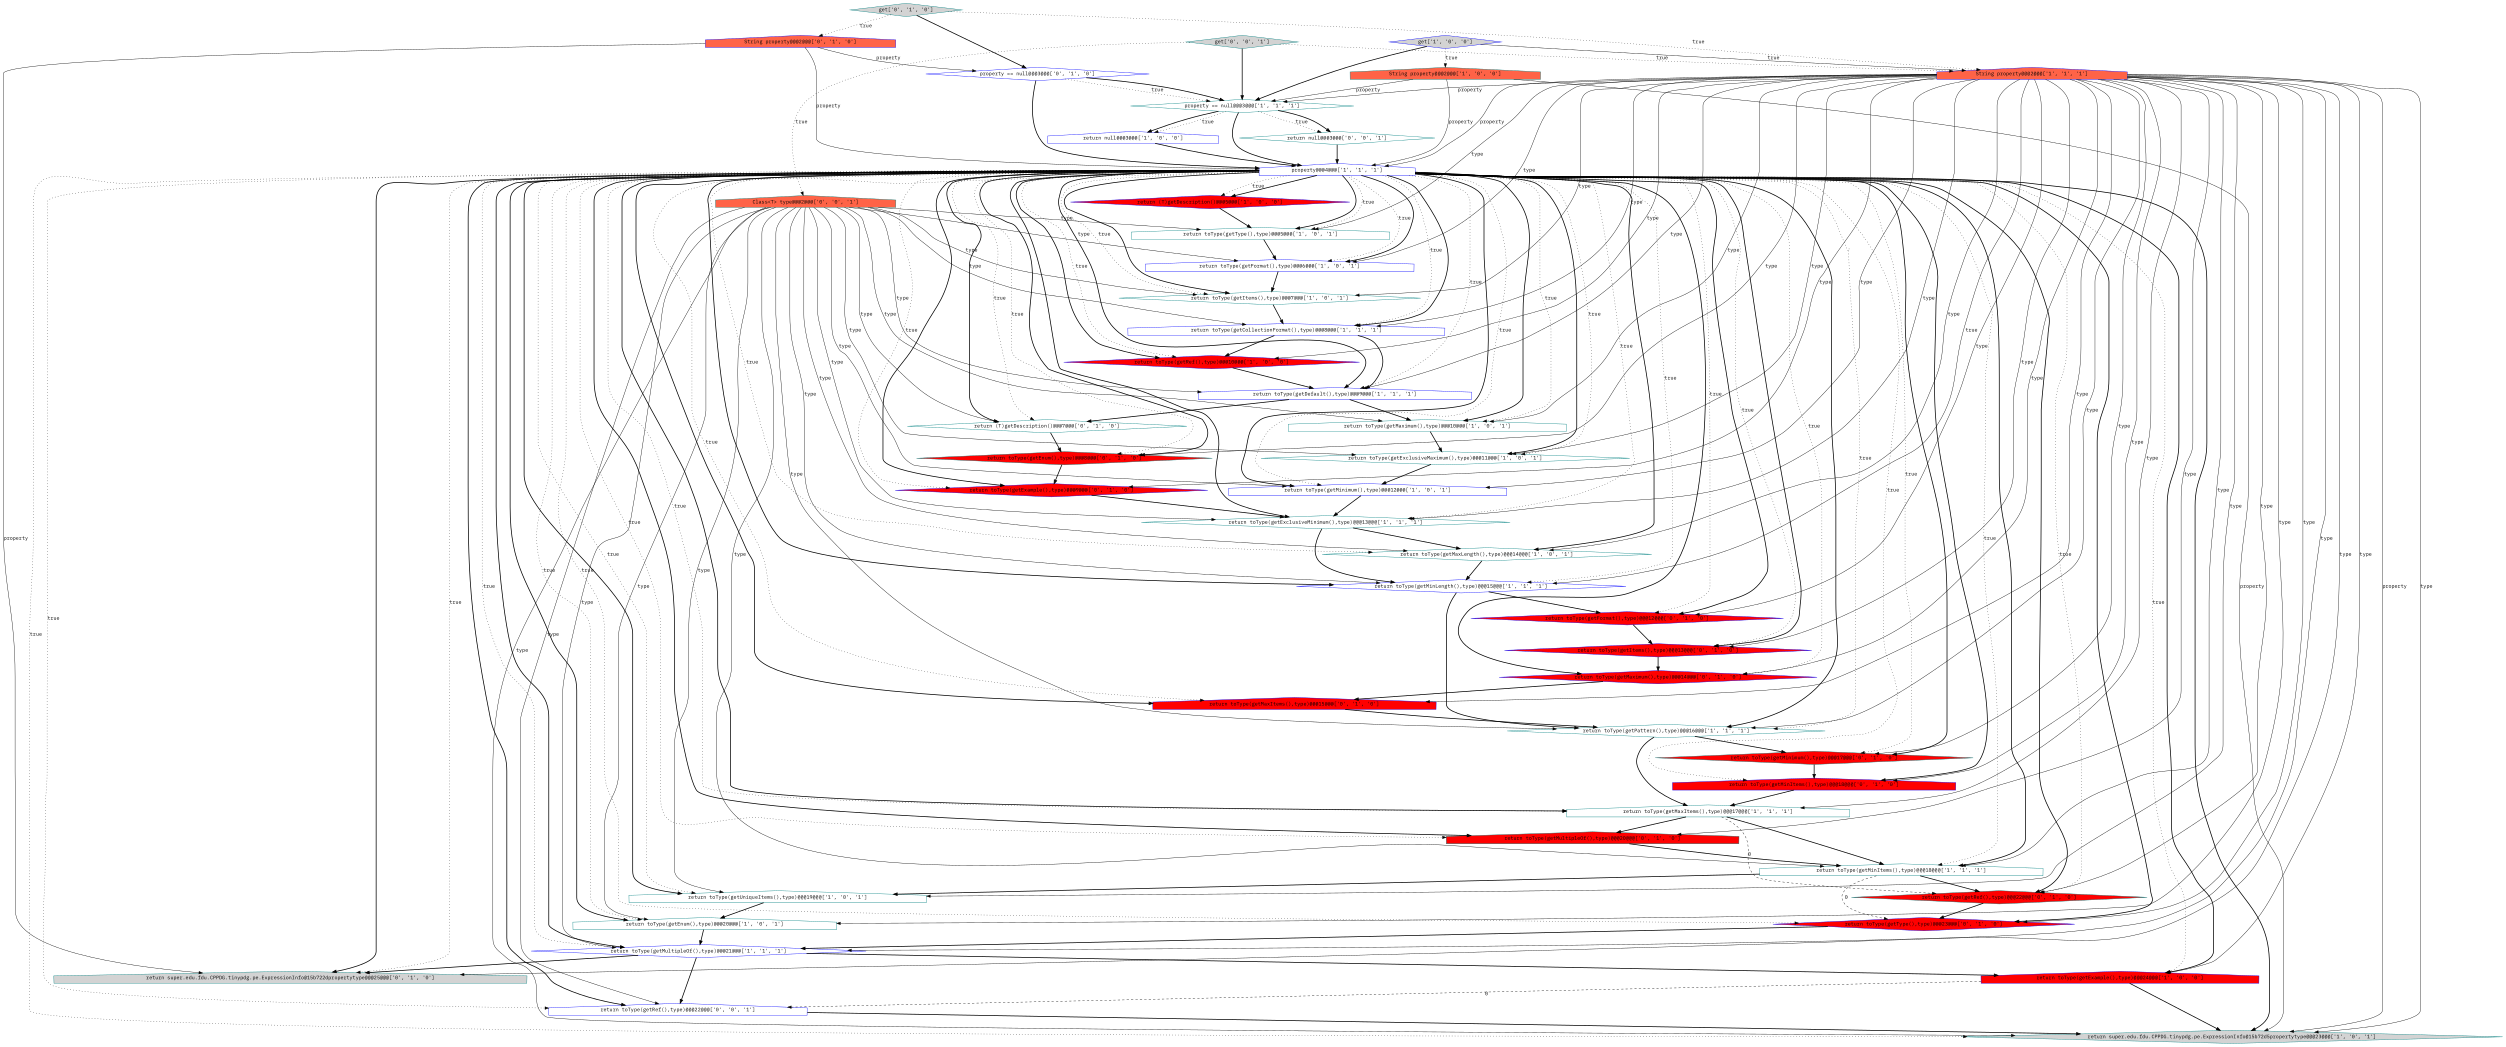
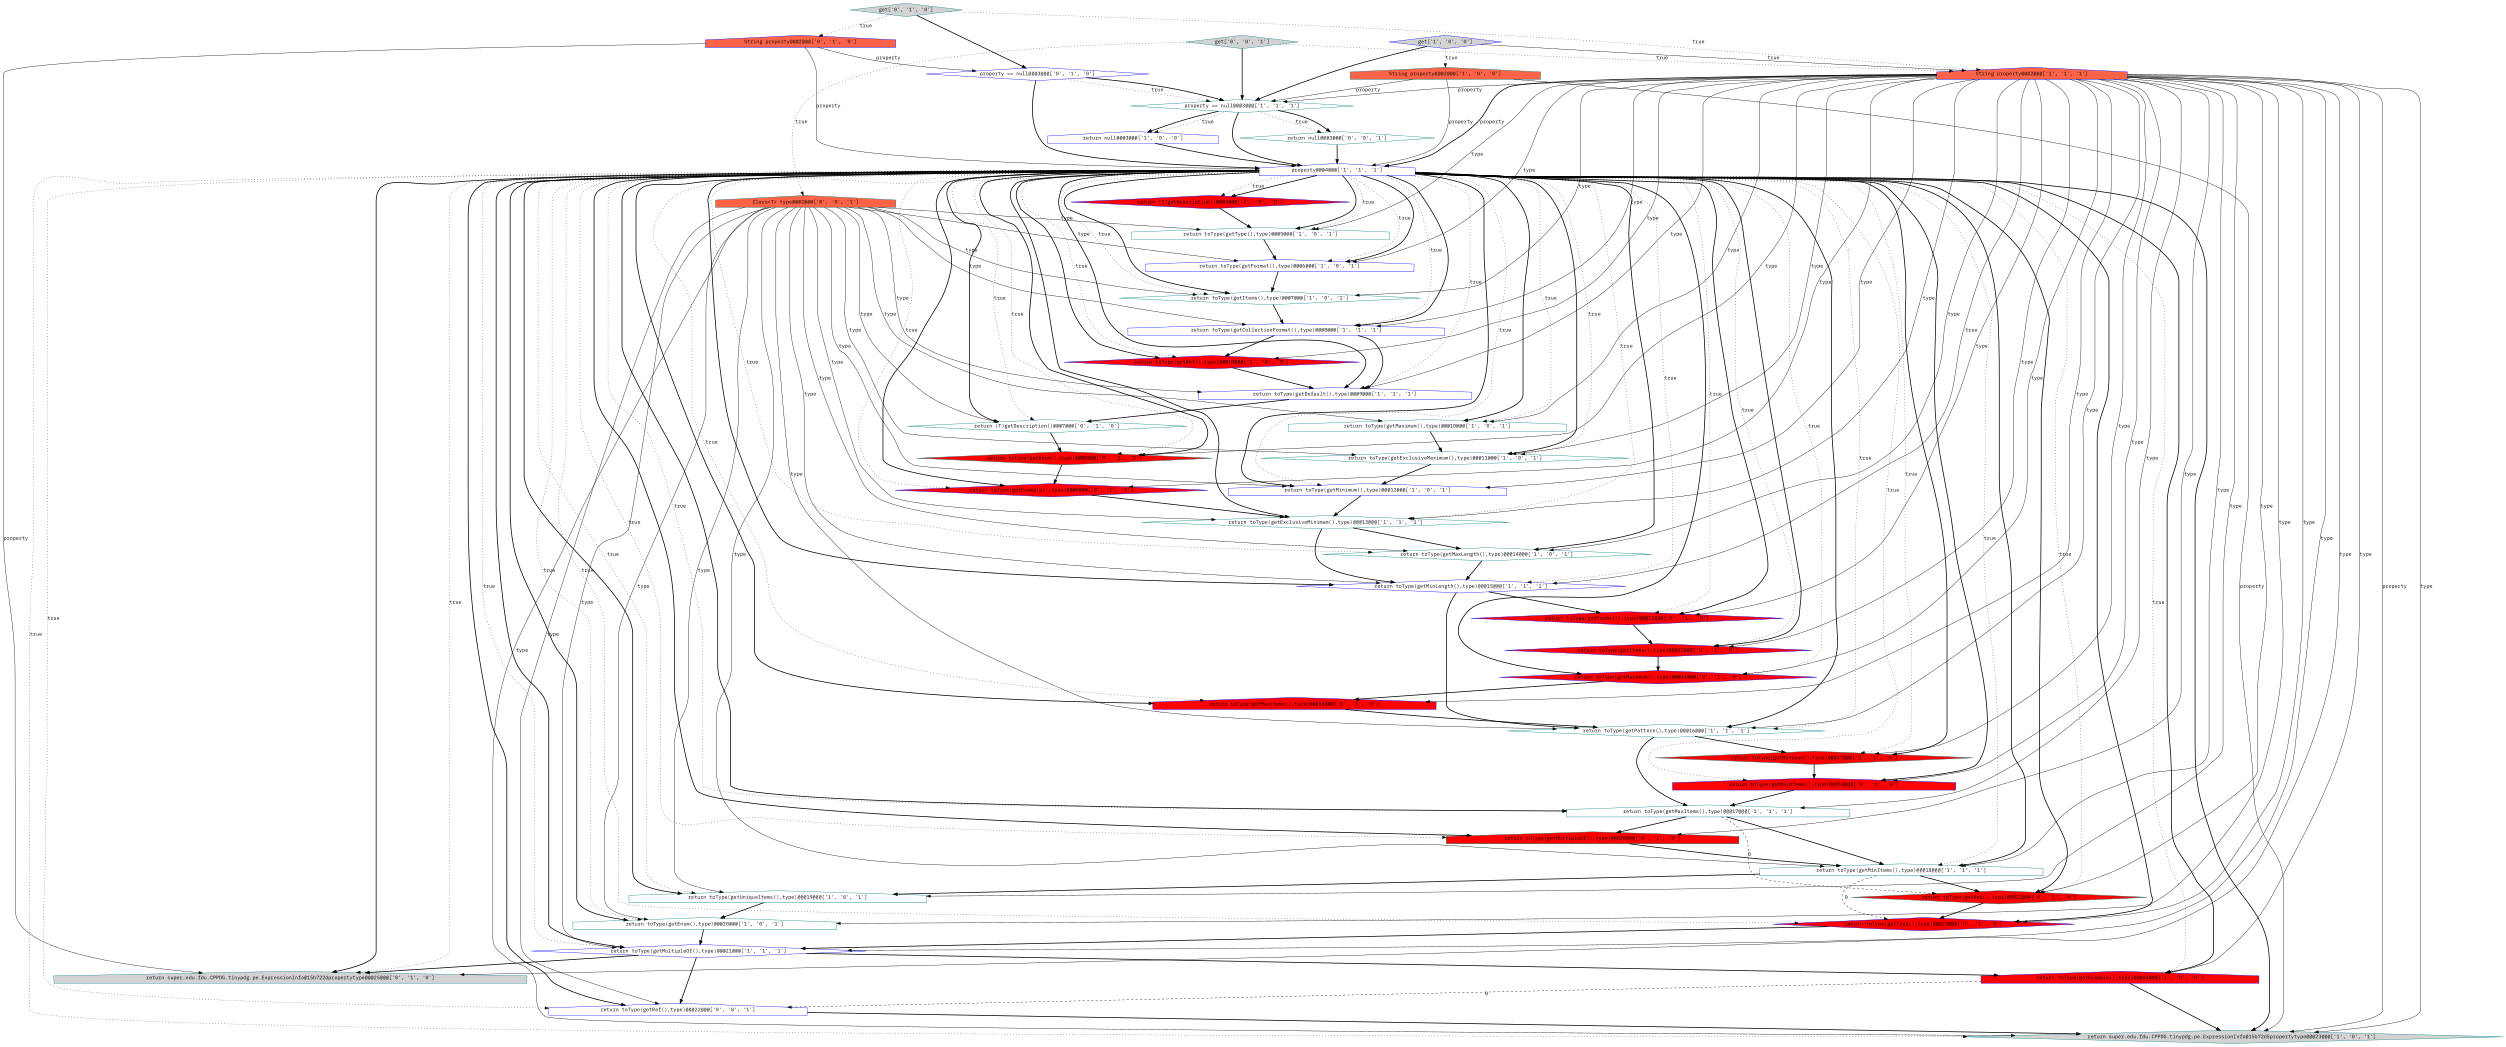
  digraph {
    fontname="IBM Plex Mono"
    node [color=teal fillcolor=white fontname="IBM Plex Mono" shape=diamond style=filled]
    edge [fontname="IBM Plex Mono" style=bold]
    n1 [color=blue fillcolor=red label="return toType(getRef(),type)@@@10@@@['1', '0', '0']"]
    n2 [color=blue label="return toType(getDefault(),type)@@@9@@@['1', '1', '1']" shape=house]
    n3 [label="return (T)getDescription()@@@7@@@['0', '1', '0']"]
    n4 [label="return toType(getMaximum(),type)@@@10@@@['1', '0', '1']" shape=house]
    n5 [color=blue fillcolor=red label="return (T)getDescription()@@@5@@@['1', '0', '0']"]
    n6 [label="return toType(getType(),type)@@@5@@@['1', '0', '1']" shape=house]
    n7 [color=blue label="return toType(getFormat(),type)@@@6@@@['1', '0', '1']" shape=house]
    n8 [label="return toType(getEnum(),type)@@@20@@@['1', '0', '1']" shape=house]
    n9 [color=blue label="return toType(getMultipleOf(),type)@@@21@@@['1', '1', '1']"]
    n10 [color=blue fillcolor=red label="return toType(getExample(),type)@@@24@@@['1', '0', '0']" shape=house]
    n11 [fillcolor=lightgray label="return super.edu.fdu.CPPDG.tinypdg.pe.ExpressionInfo@15b722dpropertytype@@@25@@@['0', '1', '0']" shape=house]
    n12 [color=blue label="return toType(getRef(),type)@@@22@@@['0', '0', '1']" shape=house]
    n13 [color=blue label="property@@@4@@@['1', '1', '1']" shape=house]
    n14 [label="return toType(getExclusiveMaximum(),type)@@@11@@@['1', '0', '1']"]
    n15 [fillcolor=red label="return toType(getMinimum(),type)@@@17@@@['0', '1', '0']"]
    n16 [color=blue fillcolor=red label="return toType(getType(),type)@@@23@@@['0', '1', '0']"]
    n17 [color=blue fillcolor=red label="return toType(getMaximum(),type)@@@14@@@['0', '1', '0']"]
    n18 [label="return toType(getExclusiveMinimum(),type)@@@13@@@['1', '1', '1']"]
    n19 [label="return toType(getMinItems(),type)@@@18@@@['1', '1', '1']" shape=house]
    n20 [color=blue fillcolor=red label="return toType(getMinItems(),type)@@@18@@@['0', '1', '0']" shape=house]
    n21 [color=blue fillcolor=red label="return toType(getFormat(),type)@@@12@@@['0', '1', '0']"]
    n22 [fillcolor=red label="return toType(getEnum(),type)@@@8@@@['0', '1', '0']"]
    n23 [label="return toType(getMaxLength(),type)@@@14@@@['1', '0', '1']"]
    n24 [label="return toType(getItems(),type)@@@7@@@['1', '0', '1']"]
    n25 [fillcolor=red label="return toType(getMultipleOf(),type)@@@20@@@['0', '1', '0']" shape=house]
    n26 [color=blue fillcolor=red label="return toType(getItems(),type)@@@13@@@['0', '1', '0']"]
    n27 [color=blue label="return toType(getMinimum(),type)@@@12@@@['1', '0', '1']" shape=house]
    n28 [label="return toType(getUniqueItems(),type)@@@19@@@['1', '0', '1']" shape=house]
    n29 [color=blue label="return toType(getCollectionFormat(),type)@@@8@@@['1', '1', '1']" shape=house]
    n30 [label="return toType(getMaxItems(),type)@@@17@@@['1', '1', '1']" shape=house]
    n31 [color=blue fillcolor=red label="return toType(getExample(),type)@@@9@@@['0', '1', '0']"]
    n32 [label="return toType(getPattern(),type)@@@16@@@['1', '1', '1']"]
    n33 [color=blue fillcolor=red label="return toType(getMaxItems(),type)@@@15@@@['0', '1', '0']" shape=house]
    n34 [color=blue label="return toType(getMinLength(),type)@@@15@@@['1', '1', '1']"]
    n35 [fillcolor=red label="return toType(getRef(),type)@@@22@@@['0', '1', '0']"]
    n36 [fillcolor=lightgray label="return super.edu.fdu.CPPDG.tinypdg.pe.ExpressionInfo@15b72d5propertytype@@@23@@@['1', '0', '1']"]
    n37 [fillcolor=tomato label="String property@@@2@@@['1', '0', '0']" shape=house]
    n38 [label="property == null@@@3@@@['1', '1', '1']"]
    n39 [label="return null@@@3@@@['0', '0', '1']"]
    n40 [color=blue label="return null@@@3@@@['1', '0', '0']" shape=house]
    n41 [color=blue fillcolor=tomato label="String property@@@2@@@['0', '1', '0']" shape=house]
    n42 [color=blue label="property == null@@@3@@@['0', '1', '0']"]
    n43 [color=blue fillcolor=lightgray label="get['1', '0', '0']"]
    n44 [color=blue fillcolor=tomato label="String property@@@2@@@['1', '1', '1']" shape=house]
    n45 [fillcolor=lightgray label="get['0', '0', '1']"]
    n46 [fillcolor=tomato label="Class<T> type@@@2@@@['0', '0', '1']" shape=house]
    n47 [fillcolor=lightgray label="get['0', '1', '0']"]
    n1 -> n2
    n2 -> n3
-   n2 -> n4
    n3 -> n22
    n4 -> n14
    n5 -> n6
    n6 -> n7
    n7 -> n24
    n8 -> n9
    n9 -> n10
    n9 -> n11
    n9 -> n12
    n10 -> n12 [label=0 style=dashed]
    n10 -> n36
    n12 -> n36
    n13 -> n1 [label=true style=dotted]
    n13 -> n1
    n13 -> n2 [label=true style=dotted]
    n13 -> n2
    n13 -> n3 [label=true style=dotted]
    n13 -> n3
    n13 -> n4 [label=true style=dotted]
    n13 -> n4
    n13 -> n5
    n13 -> n5 [label=true style=dotted]
    n13 -> n6
    n13 -> n6 [label=true style=dotted]
    n13 -> n7 [label=true style=dotted]
    n13 -> n7
    n13 -> n8 [label=true style=dotted]
    n13 -> n8
    n13 -> n9 [label=true style=dotted]
    n13 -> n9
    n13 -> n10 [label=true style=dotted]
    n13 -> n10
    n13 -> n11
    n13 -> n11 [label=true style=dotted]
    n13 -> n12 [label=true style=dotted]
    n13 -> n12
    n13 -> n14
    n13 -> n14 [label=true style=dotted]
    n13 -> n15
    n13 -> n15 [label=true style=dotted]
    n13 -> n16
    n13 -> n16 [label=true style=dotted]
    n13 -> n17 [label=true style=dotted]
    n13 -> n17
    n13 -> n18
    n13 -> n18 [label=true style=dotted]
    n13 -> n19 [label=true style=dotted]
    n13 -> n19
    n13 -> n20 [label=true style=dotted]
    n13 -> n20
    n13 -> n21
    n13 -> n21 [label=true style=dotted]
    n13 -> n22
    n13 -> n22 [label=true style=dotted]
    n13 -> n23
    n13 -> n23 [label=true style=dotted]
    n13 -> n24
    n13 -> n24 [label=true style=dotted]
    n13 -> n25
    n13 -> n25 [label=true style=dotted]
    n13 -> n26 [label=true style=dotted]
    n13 -> n26
    n13 -> n27
    n13 -> n27 [label=true style=dotted]
    n13 -> n28
    n13 -> n28 [label=true style=dotted]
    n13 -> n29 [label=true style=dotted]
    n13 -> n29
    n13 -> n30
    n13 -> n30 [label=true style=dotted]
    n13 -> n31 [label=true style=dotted]
    n13 -> n31
    n13 -> n32 [label=true style=dotted]
    n13 -> n32
    n13 -> n33 [label=true style=dotted]
    n13 -> n33
    n13 -> n34
    n13 -> n34 [label=true style=dotted]
    n13 -> n35 [label=true style=dotted]
    n13 -> n35
    n13 -> n36
    n13 -> n36 [label=true style=dotted]
    n14 -> n27
    n15 -> n20
    n16 -> n9
    n17 -> n33
    n18 -> n23
    n18 -> n34
    n19 -> n16 [label=0 style=dashed]
    n19 -> n28
    n19 -> n35
    n20 -> n30
    n21 -> n26
    n22 -> n31
    n23 -> n34
    n24 -> n29
    n25 -> n19
    n26 -> n17
    n27 -> n18
    n28 -> n8
    n29 -> n1
    n29 -> n2
    n30 -> n19
    n30 -> n25
    n30 -> n35 [label=0 style=dashed]
    n31 -> n18
    n32 -> n15
    n32 -> n30
    n33 -> n32
    n34 -> n21
    n34 -> n32
    n35 -> n16
    n37 -> n13 [label=property style=solid]
    n37 -> n36 [label=property style=solid]
    n37 -> n38 [label=property style=solid]
    n38 -> n13
    n38 -> n39 [label=true style=dotted]
    n38 -> n39
    n38 -> n40
    n38 -> n40 [label=true style=dotted]
    n39 -> n13
    n40 -> n13
    n41 -> n11 [label=property style=solid]
    n41 -> n13 [label=property style=solid]
    n41 -> n42 [label=property style=solid]
    n42 -> n13
    n42 -> n38
    n42 -> n38 [label=true style=dotted]
    n43 -> n37 [label=true style=dotted]
    n43 -> n38
    n43 -> n44 [label=true style=solid]
    n44 -> n1 [label=type style=solid]
    n44 -> n2 [label=type style=solid]
    n44 -> n4 [label=type style=solid]
    n44 -> n6 [label=type style=solid]
    n44 -> n7 [label=type style=solid]
    n44 -> n8 [label=type style=solid]
    n44 -> n9 [label=type style=solid]
    n44 -> n10 [label=type style=solid]
    n44 -> n11 [label=type style=solid]
-   n44 -> n13 [label=property style=solid]
+   n44 -> n13 [label=property]
    n44 -> n14 [label=type style=solid]
    n44 -> n15 [label=type style=solid]
    n44 -> n16 [label=type style=solid]
    n44 -> n17 [label=type style=solid]
    n44 -> n18 [label=type style=solid]
    n44 -> n19 [label=type style=solid]
    n44 -> n20 [label=type style=solid]
    n44 -> n21 [label=type style=solid]
    n44 -> n22 [label=type style=solid]
    n44 -> n23 [label=type style=solid]
    n44 -> n24 [label=type style=solid]
    n44 -> n25 [label=type style=solid]
    n44 -> n26 [label=type style=solid]
    n44 -> n27 [label=type style=solid]
    n44 -> n28 [label=type style=solid]
    n44 -> n29 [label=type style=solid]
    n44 -> n30 [label=type style=solid]
    n44 -> n31 [label=type style=solid]
    n44 -> n32 [label=type style=solid]
    n44 -> n33 [label=type style=solid]
    n44 -> n34 [label=true style=solid]
    n44 -> n35 [label=type style=solid]
    n44 -> n36 [label=property style=solid]
    n44 -> n36 [label=type style=solid]
    n44 -> n38 [label=property style=solid]
    n45 -> n38
    n45 -> n44 [label=true style=dotted]
    n45 -> n46 [label=true style=dotted]
    n46 -> n2 [label=type style=solid]
    n46 -> n3 [label=type style=solid]
    n46 -> n4 [label=type style=solid]
    n46 -> n6 [label=type style=solid]
    n46 -> n7 [label=type style=solid]
    n46 -> n8 [label=type style=solid]
    n46 -> n9 [label=type style=solid]
    n46 -> n12 [label=type style=solid]
    n46 -> n14 [label=type style=solid]
    n46 -> n18 [label=type style=solid]
    n46 -> n19 [label=type style=solid]
    n46 -> n23 [label=type style=solid]
    n46 -> n24 [label=type style=solid]
    n46 -> n27 [label=type style=solid]
    n46 -> n28 [label=type style=solid]
    n46 -> n29 [label=type style=solid]
    n46 -> n32 [label=type style=solid]
    n46 -> n34 [label=type style=solid]
    n46 -> n36 [label=type style=solid]
    n47 -> n41 [label=true style=dotted]
    n47 -> n42
    n47 -> n44 [label=true style=dotted]
  }
